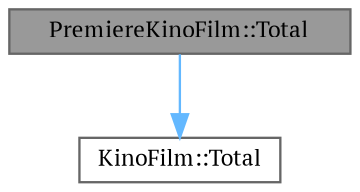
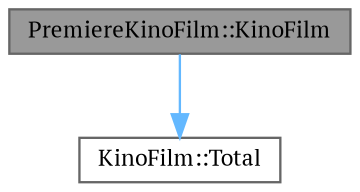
  digraph {
    rankdir=TB
    fontname="PT Serif"
    node [fontname="PT Serif" fontsize=10 shape=box style=filled]
-   n1 [color=gray40 fillcolor=grey60 fontcolor=black height=0.2 label="PremiereKinoFilm::Total" width=0.4]
+   n1 [color=gray40 fillcolor=grey60 fontcolor=black height=0.2 label="PremiereKinoFilm::KinoFilm" width=0.4]
    n2 [color=grey40 fillcolor=white height=0.2 label="KinoFilm::Total" width=0.4]
    n1 -> n2 [color=steelblue1 fontname="PT Serif" fontsize=10 labelfontname=Helvetica labelfontsize=10 style=solid]
  }
